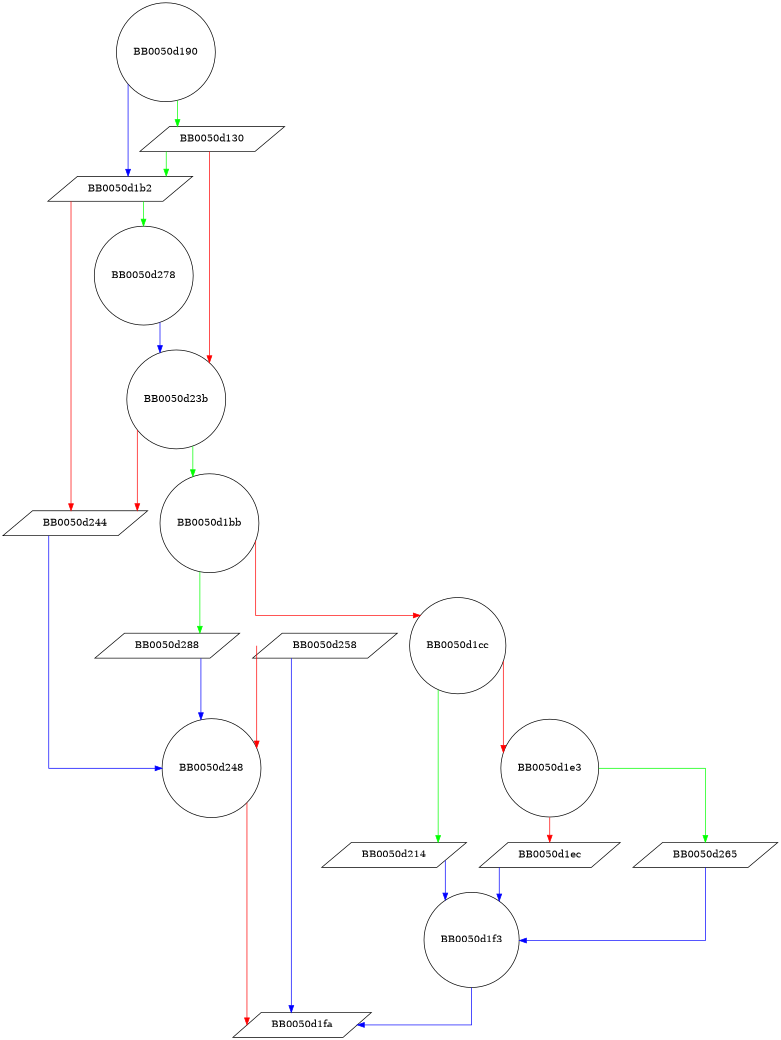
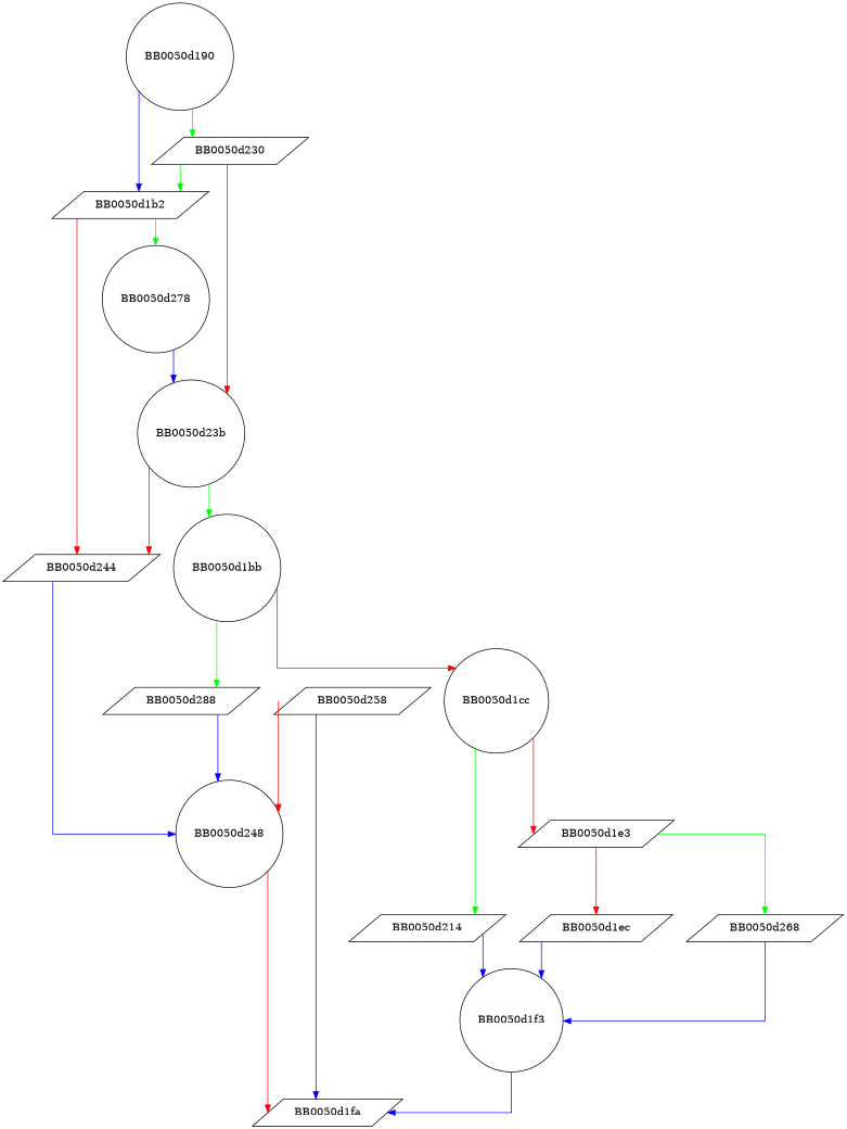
  digraph {
    splines=ortho
    node [shape=parallelogram]
    edge [color=blue]
    BB0050d190 [shape=circle]
-   BB0050d230 [label=BB0050d130]
+   BB0050d230
    BB0050d1b2
    BB0050d23b [shape=circle]
    BB0050d278 [shape=circle]
    BB0050d244
    BB0050d1bb [shape=circle]
    BB0050d288
    BB0050d1cc [shape=circle]
    BB0050d248 [shape=circle]
    n11 [label=BB0050d214]
-   BB0050d1e3 [shape=circle]
+   BB0050d1e3
    BB0050d1fa
    BB0050d1f3 [shape=circle]
-   BB0050d268 [label=BB0050d265]
+   BB0050d268
    BB0050d1ec
    BB0050d258
    BB0050d190 -> BB0050d230 [color=green]
    BB0050d190 -> BB0050d1b2
    BB0050d230 -> BB0050d1b2 [color=green]
    BB0050d230 -> BB0050d23b [color=red]
    BB0050d1b2 -> BB0050d278 [color=green]
    BB0050d1b2 -> BB0050d244 [color=red]
    BB0050d23b -> BB0050d244 [color=red]
    BB0050d23b -> BB0050d1bb [color=green]
    BB0050d278 -> BB0050d23b
    BB0050d244 -> BB0050d248
    BB0050d1bb -> BB0050d288 [color=green]
    BB0050d1bb -> BB0050d1cc [color=red]
    BB0050d288 -> BB0050d248
    BB0050d1cc -> n11 [color=green]
    BB0050d1cc -> BB0050d1e3 [color=red]
    BB0050d248 -> BB0050d1fa [color=red]
    n11 -> BB0050d1f3
    BB0050d1e3 -> BB0050d268 [color=green]
    BB0050d1e3 -> BB0050d1ec [color=red]
    BB0050d1f3 -> BB0050d1fa
    BB0050d268 -> BB0050d1f3
    BB0050d1ec -> BB0050d1f3
    BB0050d258 -> BB0050d248 [color=red]
    BB0050d258 -> BB0050d1fa
  }
